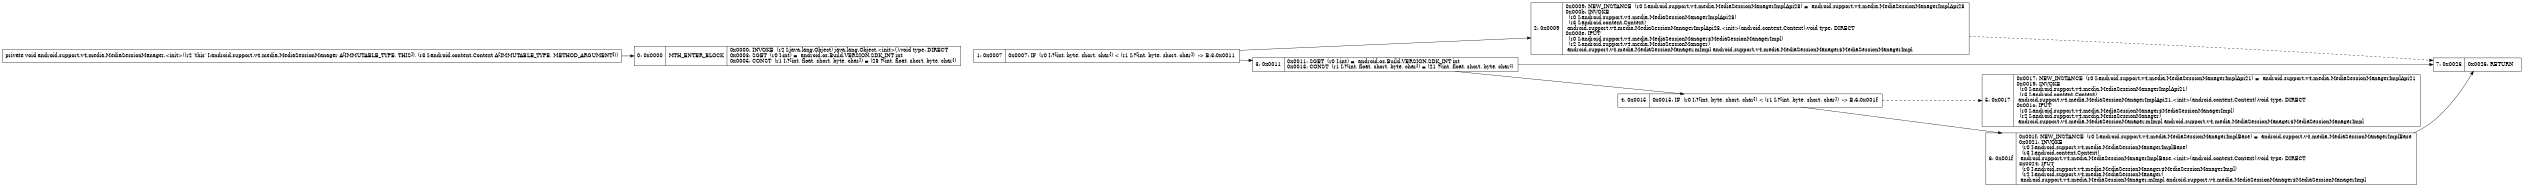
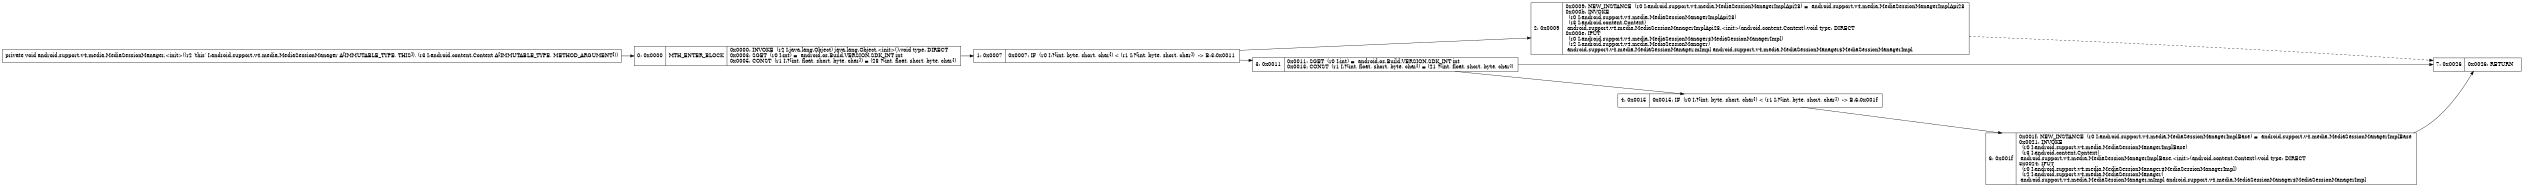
  digraph {
    rankdir=LR
    node [shape=record]
    n1 [label="{0\:\ 0x0000|MTH_ENTER_BLOCK\l|0x0000: INVOKE  (r2 I:java.lang.Object) java.lang.Object.\<init\>():void type: DIRECT \l0x0003: SGET  (r0 I:int) =  android.os.Build.VERSION.SDK_INT int \l0x0005: CONST  (r1 I:?[int, float, short, byte, char]) = (28 ?[int, float, short, byte, char]) \l}"]
    n2 [label="{1\:\ 0x0007|0x0007: IF  (r0 I:?[int, byte, short, char]) \< (r1 I:?[int, byte, short, char])  \-\> B:3:0x0011 \l}"]
    n3 [label="{2\:\ 0x0009|0x0009: NEW_INSTANCE  (r0 I:android.support.v4.media.MediaSessionManagerImplApi28) =  android.support.v4.media.MediaSessionManagerImplApi28 \l0x000b: INVOKE  \l  (r0 I:android.support.v4.media.MediaSessionManagerImplApi28)\l  (r3 I:android.content.Context)\l android.support.v4.media.MediaSessionManagerImplApi28.\<init\>(android.content.Context):void type: DIRECT \l0x000e: IPUT  \l  (r0 I:android.support.v4.media.MediaSessionManager$MediaSessionManagerImpl)\l  (r2 I:android.support.v4.media.MediaSessionManager)\l android.support.v4.media.MediaSessionManager.mImpl android.support.v4.media.MediaSessionManager$MediaSessionManagerImpl \l}"]
    n4 [label="{3\:\ 0x0011|0x0011: SGET  (r0 I:int) =  android.os.Build.VERSION.SDK_INT int \l0x0013: CONST  (r1 I:?[int, float, short, byte, char]) = (21 ?[int, float, short, byte, char]) \l}"]
    n5 [label="{7\:\ 0x0026|0x0026: RETURN   \l}"]
    n6 [label="{4\:\ 0x0015|0x0015: IF  (r0 I:?[int, byte, short, char]) \< (r1 I:?[int, byte, short, char])  \-\> B:6:0x001f \l}"]
-   n7 [label="{5\:\ 0x0017|0x0017: NEW_INSTANCE  (r0 I:android.support.v4.media.MediaSessionManagerImplApi21) =  android.support.v4.media.MediaSessionManagerImplApi21 \l0x0019: INVOKE  \l  (r0 I:android.support.v4.media.MediaSessionManagerImplApi21)\l  (r3 I:android.content.Context)\l android.support.v4.media.MediaSessionManagerImplApi21.\<init\>(android.content.Context):void type: DIRECT \l0x001c: IPUT  \l  (r0 I:android.support.v4.media.MediaSessionManager$MediaSessionManagerImpl)\l  (r2 I:android.support.v4.media.MediaSessionManager)\l android.support.v4.media.MediaSessionManager.mImpl android.support.v4.media.MediaSessionManager$MediaSessionManagerImpl \l}"]
    n8 [label="{6\:\ 0x001f|0x001f: NEW_INSTANCE  (r0 I:android.support.v4.media.MediaSessionManagerImplBase) =  android.support.v4.media.MediaSessionManagerImplBase \l0x0021: INVOKE  \l  (r0 I:android.support.v4.media.MediaSessionManagerImplBase)\l  (r3 I:android.content.Context)\l android.support.v4.media.MediaSessionManagerImplBase.\<init\>(android.content.Context):void type: DIRECT \l3x0024: IPUT  \l  (r0 I:android.support.v4.media.MediaSessionManager$MediaSessionManagerImpl)\l  (r2 I:android.support.v4.media.MediaSessionManager)\l android.support.v4.media.MediaSessionManager.mImpl android.support.v4.media.MediaSessionManager$MediaSessionManagerImpl \l}"]
    n9 [label="{private void android.support.v4.media.MediaSessionManager.\<init\>((r2 'this' I:android.support.v4.media.MediaSessionManager A[IMMUTABLE_TYPE, THIS]), (r3 I:android.content.Context A[IMMUTABLE_TYPE, METHOD_ARGUMENT])) }"]
+   n1 -> n2
    n2 -> n3 [style=solid]
    n2 -> n4
    n3 -> n5 [style=dashed]
    n4 -> n5
    n4 -> n6
-   n6 -> n7 [style=dashed]
    n6 -> n8
    n8 -> n5
    n9 -> n1
  }
